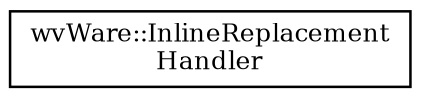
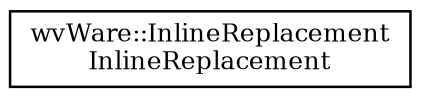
  digraph {
    rankdir=LR
    fontname="DejaVu Serif"
-   n1 [color=black fillcolor=white fontname="DejaVu Serif" fontsize=10 height=0.2 label="wvWare::InlineReplacement\lHandler" shape=record style=filled width=0.4]
+   n1 [color=black fillcolor=white fontname="DejaVu Serif" fontsize=10 height=0.2 label="wvWare::InlineReplacement\lInlineReplacement" shape=record style=filled width=0.4]
  }
